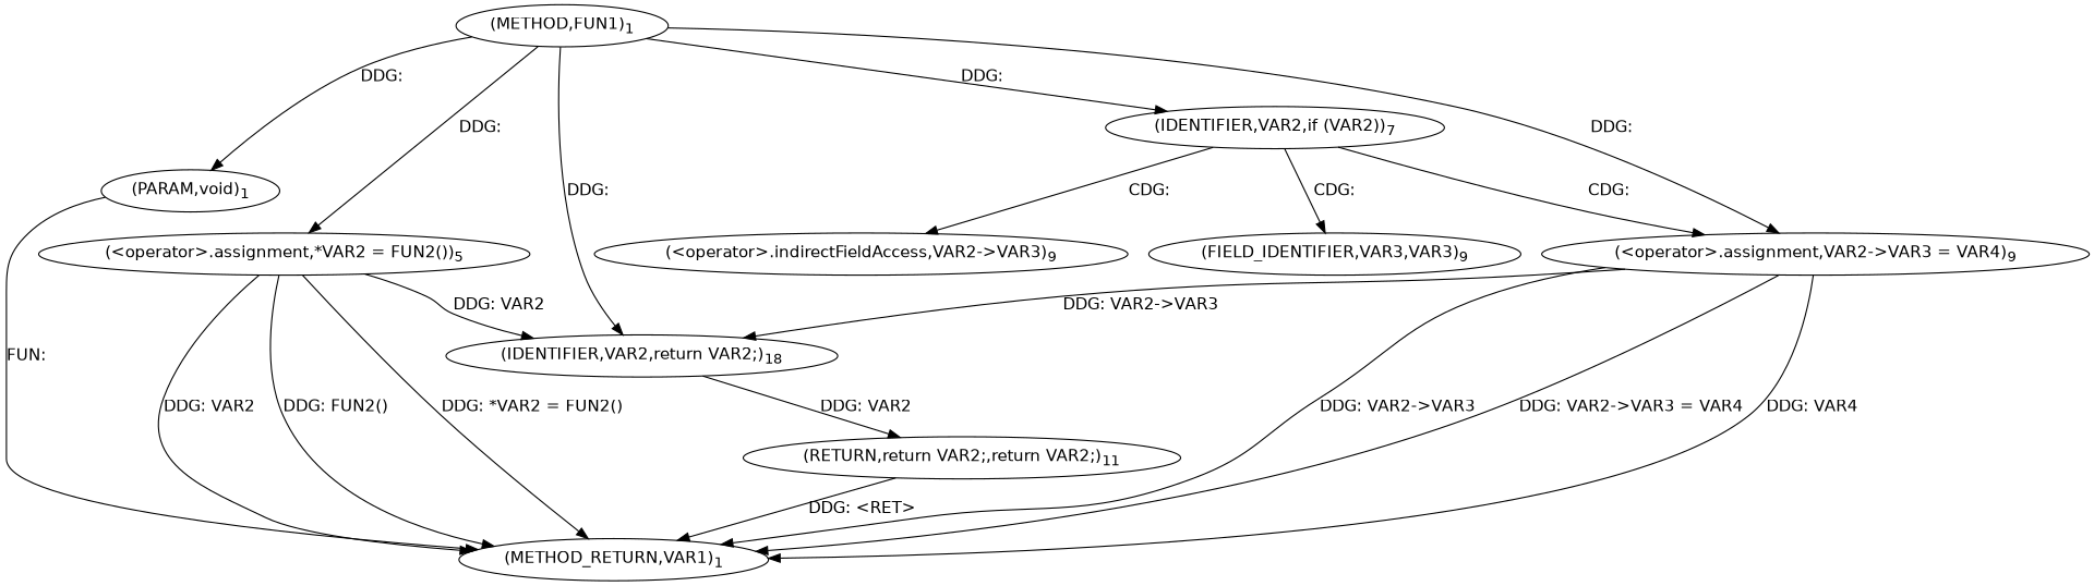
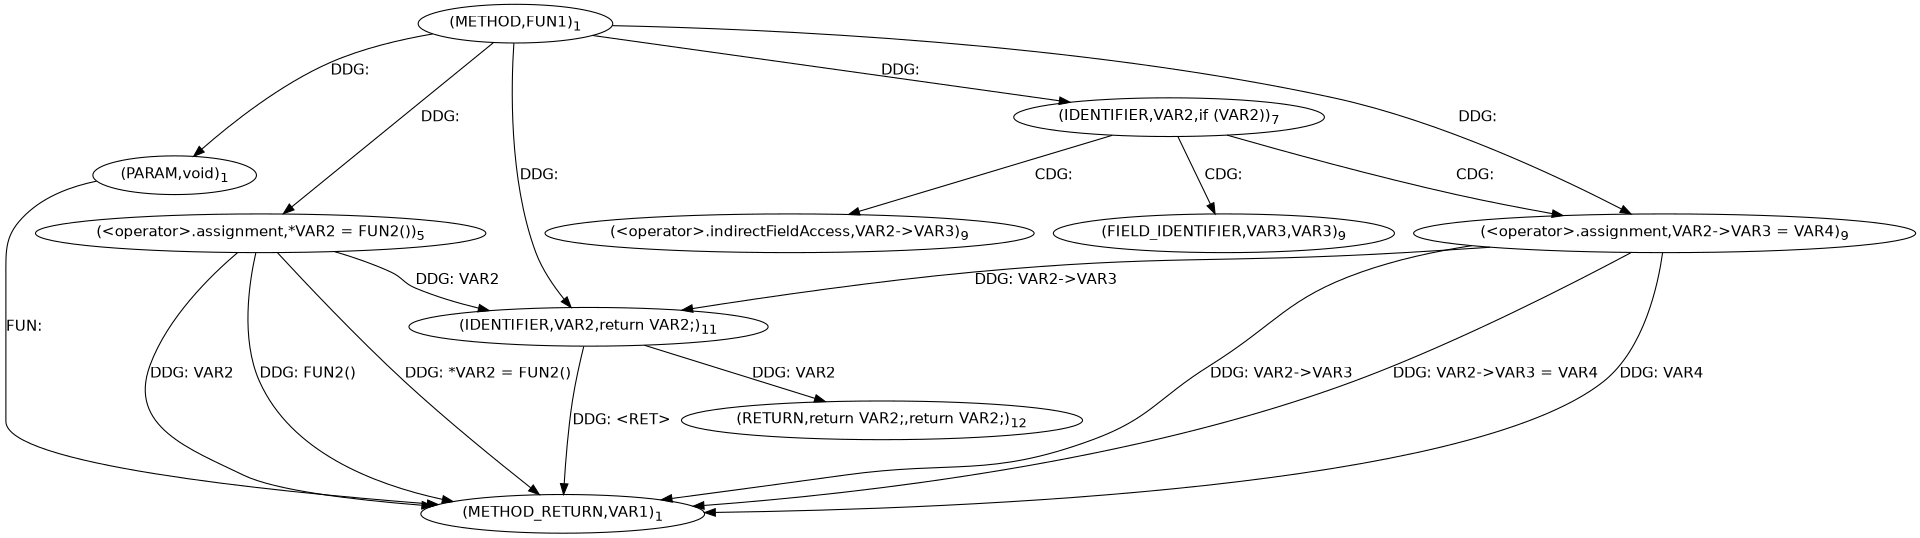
  digraph {
    fontname="DejaVu Sans"
    node [fontname="DejaVu Sans"]
    edge [fontname="DejaVu Sans"]
    n1 [label=<(METHOD,FUN1)<SUB>1</SUB>>]
    n2 [label=<(PARAM,void)<SUB>1</SUB>>]
    n3 [label=<(&lt;operator&gt;.assignment,*VAR2 = FUN2())<SUB>5</SUB>>]
    n4 [label=<(IDENTIFIER,VAR2,if (VAR2))<SUB>7</SUB>>]
-   n5 [label=<(IDENTIFIER,VAR2,return VAR2;)<SUB>18</SUB>>]
+   n5 [label=<(IDENTIFIER,VAR2,return VAR2;)<SUB>11</SUB>>]
    n6 [label=<(&lt;operator&gt;.assignment,VAR2-&gt;VAR3 = VAR4)<SUB>9</SUB>>]
    n7 [label=<(METHOD_RETURN,VAR1)<SUB>1</SUB>>]
    n8 [label=<(&lt;operator&gt;.indirectFieldAccess,VAR2-&gt;VAR3)<SUB>9</SUB>>]
    n9 [label=<(FIELD_IDENTIFIER,VAR3,VAR3)<SUB>9</SUB>>]
-   n10 [label=<(RETURN,return VAR2;,return VAR2;)<SUB>11</SUB>>]
+   n10 [label=<(RETURN,return VAR2;,return VAR2;)<SUB>12</SUB>>]
    n1 -> n2 [label="DDG: "]
    n1 -> n3 [label="DDG: "]
    n1 -> n4 [label="DDG: "]
    n1 -> n5 [label="DDG: "]
    n1 -> n6 [label="DDG: "]
    n2 -> n7 [label="FUN: "]
    n3 -> n5 [label="DDG: VAR2"]
    n3 -> n7 [label="DDG: VAR2"]
    n3 -> n7 [label="DDG: FUN2()"]
    n3 -> n7 [label="DDG: *VAR2 = FUN2()"]
    n4 -> n6 [label="CDG: "]
    n4 -> n8 [label="CDG: "]
    n4 -> n9 [label="CDG: "]
    n5 -> n10 [label="DDG: VAR2"]
    n6 -> n5 [label="DDG: VAR2-&gt;VAR3"]
    n6 -> n7 [label="DDG: VAR2-&gt;VAR3"]
    n6 -> n7 [label="DDG: VAR2-&gt;VAR3 = VAR4"]
    n6 -> n7 [label="DDG: VAR4"]
-   n10 -> n7 [label="DDG: &lt;RET&gt;"]
+   n5 -> n7 [label="DDG: &lt;RET&gt;"]
  }
